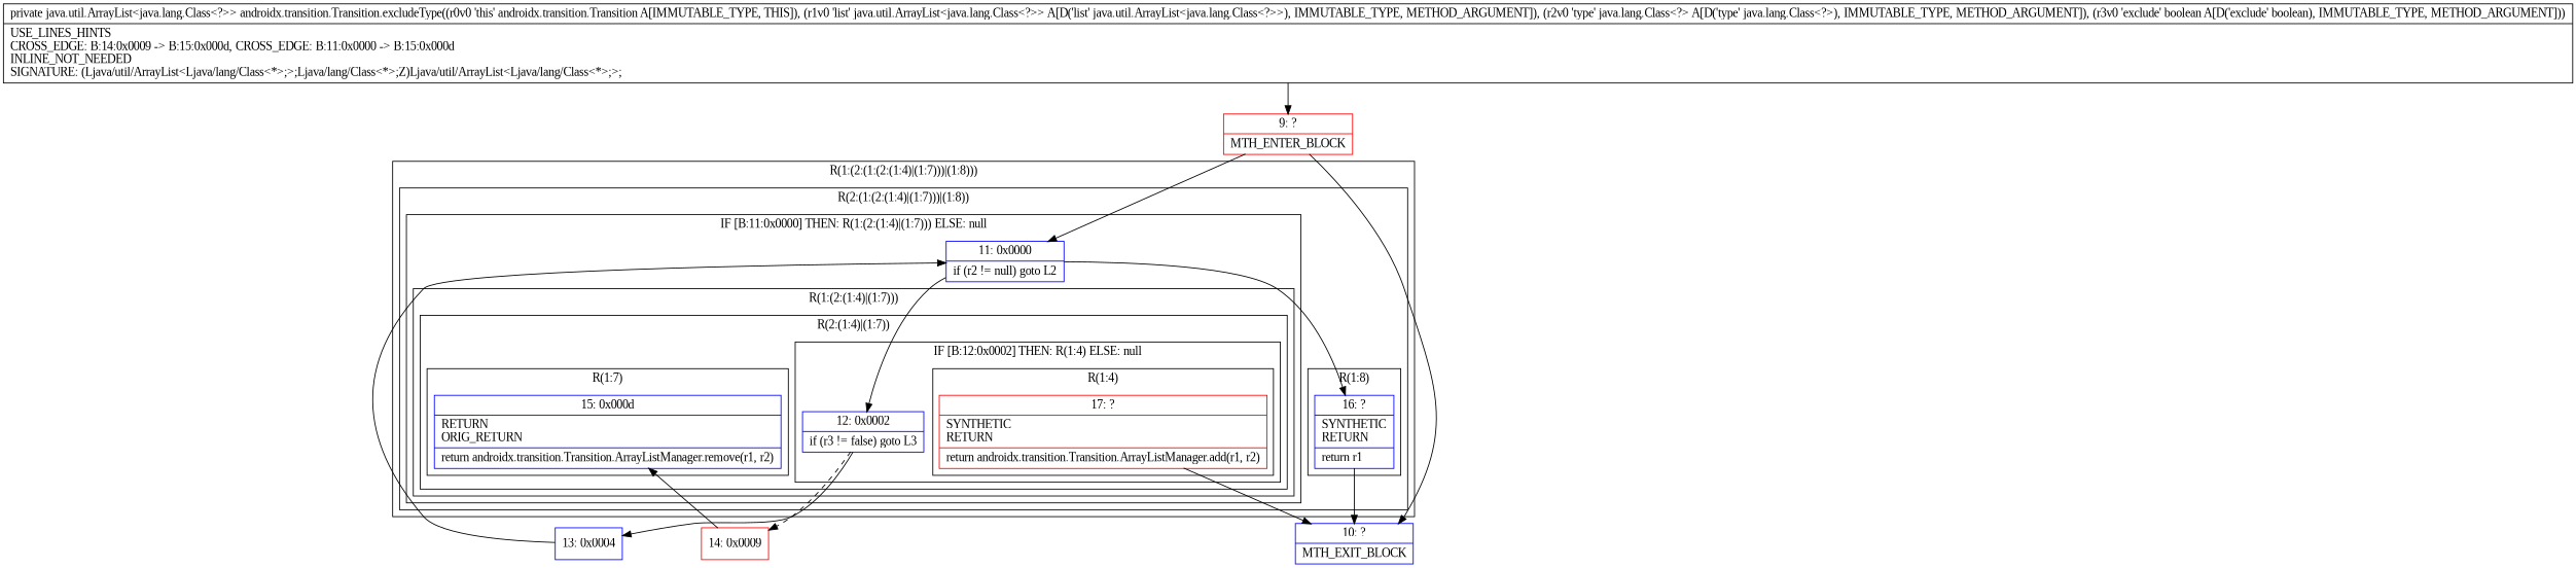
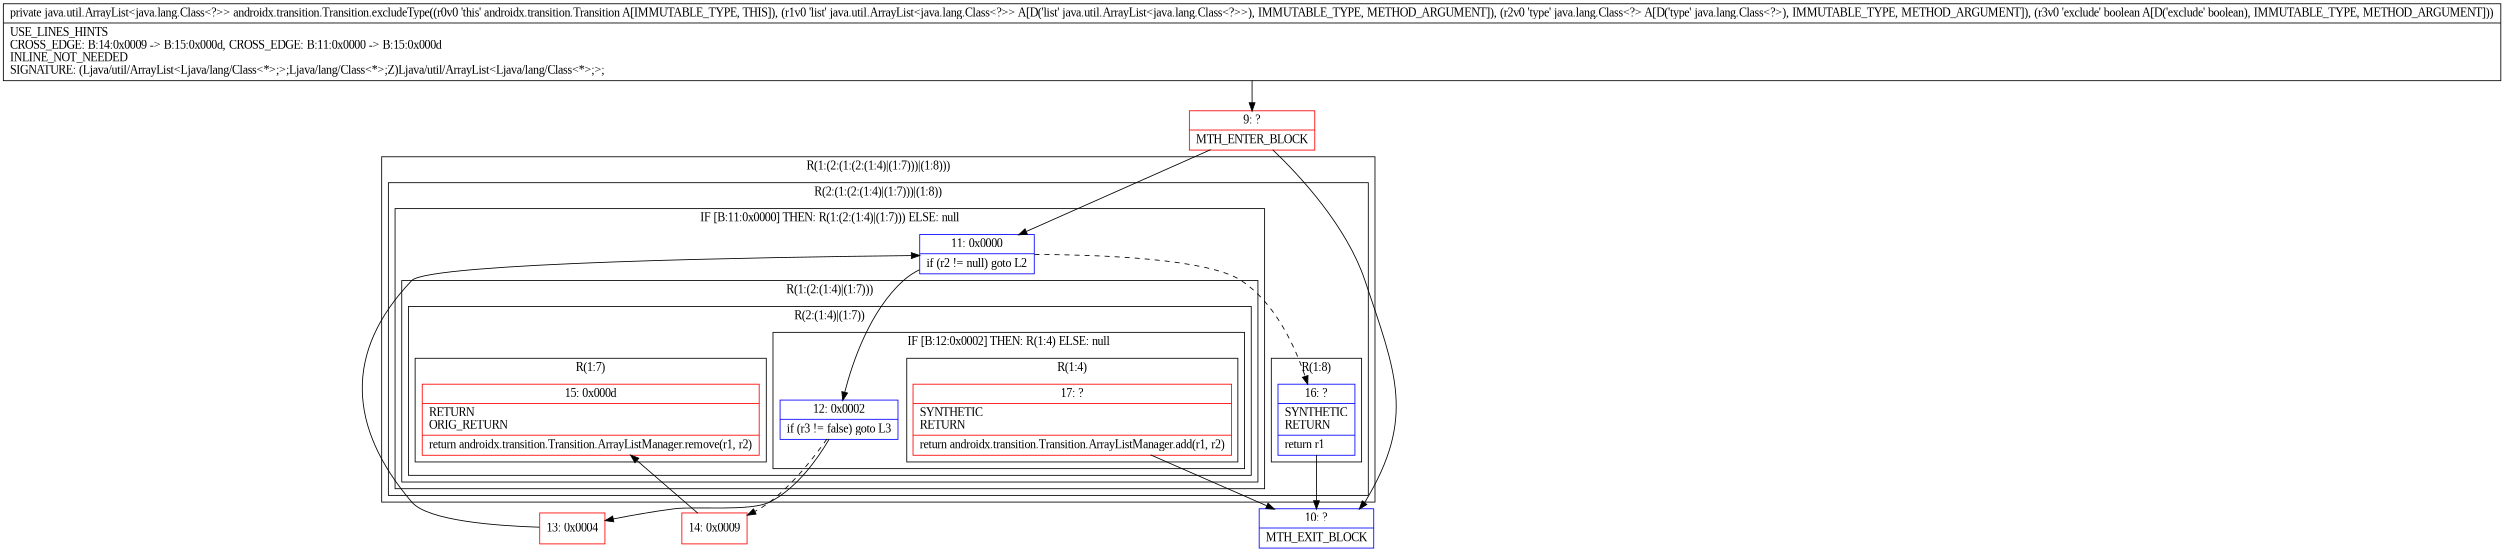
  digraph {
    fontname="Liberation Serif"
    node [color=blue fontname="Liberation Serif" shape=record]
    edge [fontname="Liberation Serif"]
    n1 [color=red label="{17\:\ ?|SYNTHETIC\lRETURN\l|return androidx.transition.Transition.ArrayListManager.add(r1, r2)\l}"]
    n2 [label="{12\:\ 0x0002|if (r3 != false) goto L3\l}"]
-   n3 [label="{15\:\ 0x000d|RETURN\lORIG_RETURN\l|return androidx.transition.Transition.ArrayListManager.remove(r1, r2)\l}"]
+   n3 [color=red label="{15\:\ 0x000d|RETURN\lORIG_RETURN\l|return androidx.transition.Transition.ArrayListManager.remove(r1, r2)\l}"]
    n4 [label="{11\:\ 0x0000|if (r2 != null) goto L2\l}"]
    n5 [label="{16\:\ ?|SYNTHETIC\lRETURN\l|return r1\l}"]
    n6 [label="{10\:\ ?|MTH_EXIT_BLOCK\l}"]
-   n7 [label="{13\:\ 0x0004}"]
+   n7 [color=red label="{13\:\ 0x0004}"]
    n8 [color=red label="{14\:\ 0x0009}"]
    n9 [color=red label="{9\:\ ?|MTH_ENTER_BLOCK\l}"]
    n10 [label="{private java.util.ArrayList\<java.lang.Class\<?\>\> androidx.transition.Transition.excludeType((r0v0 'this' androidx.transition.Transition A[IMMUTABLE_TYPE, THIS]), (r1v0 'list' java.util.ArrayList\<java.lang.Class\<?\>\> A[D('list' java.util.ArrayList\<java.lang.Class\<?\>\>), IMMUTABLE_TYPE, METHOD_ARGUMENT]), (r2v0 'type' java.lang.Class\<?\> A[D('type' java.lang.Class\<?\>), IMMUTABLE_TYPE, METHOD_ARGUMENT]), (r3v0 'exclude' boolean A[D('exclude' boolean), IMMUTABLE_TYPE, METHOD_ARGUMENT]))  | USE_LINES_HINTS\lCROSS_EDGE: B:14:0x0009 \-\> B:15:0x000d, CROSS_EDGE: B:11:0x0000 \-\> B:15:0x000d\lINLINE_NOT_NEEDED\lSIGNATURE: (Ljava\/util\/ArrayList\<Ljava\/lang\/Class\<*\>;\>;Ljava\/lang\/Class\<*\>;Z)Ljava\/util\/ArrayList\<Ljava\/lang\/Class\<*\>;\>;\l}" color=""]
    subgraph cluster_1 {
      label="R(1:(2:(1:(2:(1:4)|(1:7)))|(1:8)))"
      subgraph cluster_2 {
        label="R(2:(1:(2:(1:4)|(1:7)))|(1:8))"
        subgraph cluster_3 {
          label="IF [B:11:0x0000] THEN: R(1:(2:(1:4)|(1:7))) ELSE: null"
          n4
          subgraph cluster_4 {
            label="R(1:(2:(1:4)|(1:7)))"
            subgraph cluster_5 {
              label="R(2:(1:4)|(1:7))"
              subgraph cluster_6 {
                label="IF [B:12:0x0002] THEN: R(1:4) ELSE: null"
                n2
                subgraph cluster_7 {
                  label="R(1:4)"
                  n1
                }
              }
              subgraph cluster_8 {
                label="R(1:7)"
                n3
              }
            }
          }
        }
        subgraph cluster_9 {
          label="R(1:8)"
          n5
        }
      }
    }
    n1 -> n6
    n2 -> n7
    n2 -> n8 [style=dashed]
    n4 -> n2
-   n4 -> n5 [style=solid]
+   n4 -> n5 [style=dashed]
    n5 -> n6
    n7 -> n4
    n8 -> n3
    n9 -> n4
    n9 -> n6
    n10 -> n9
  }
